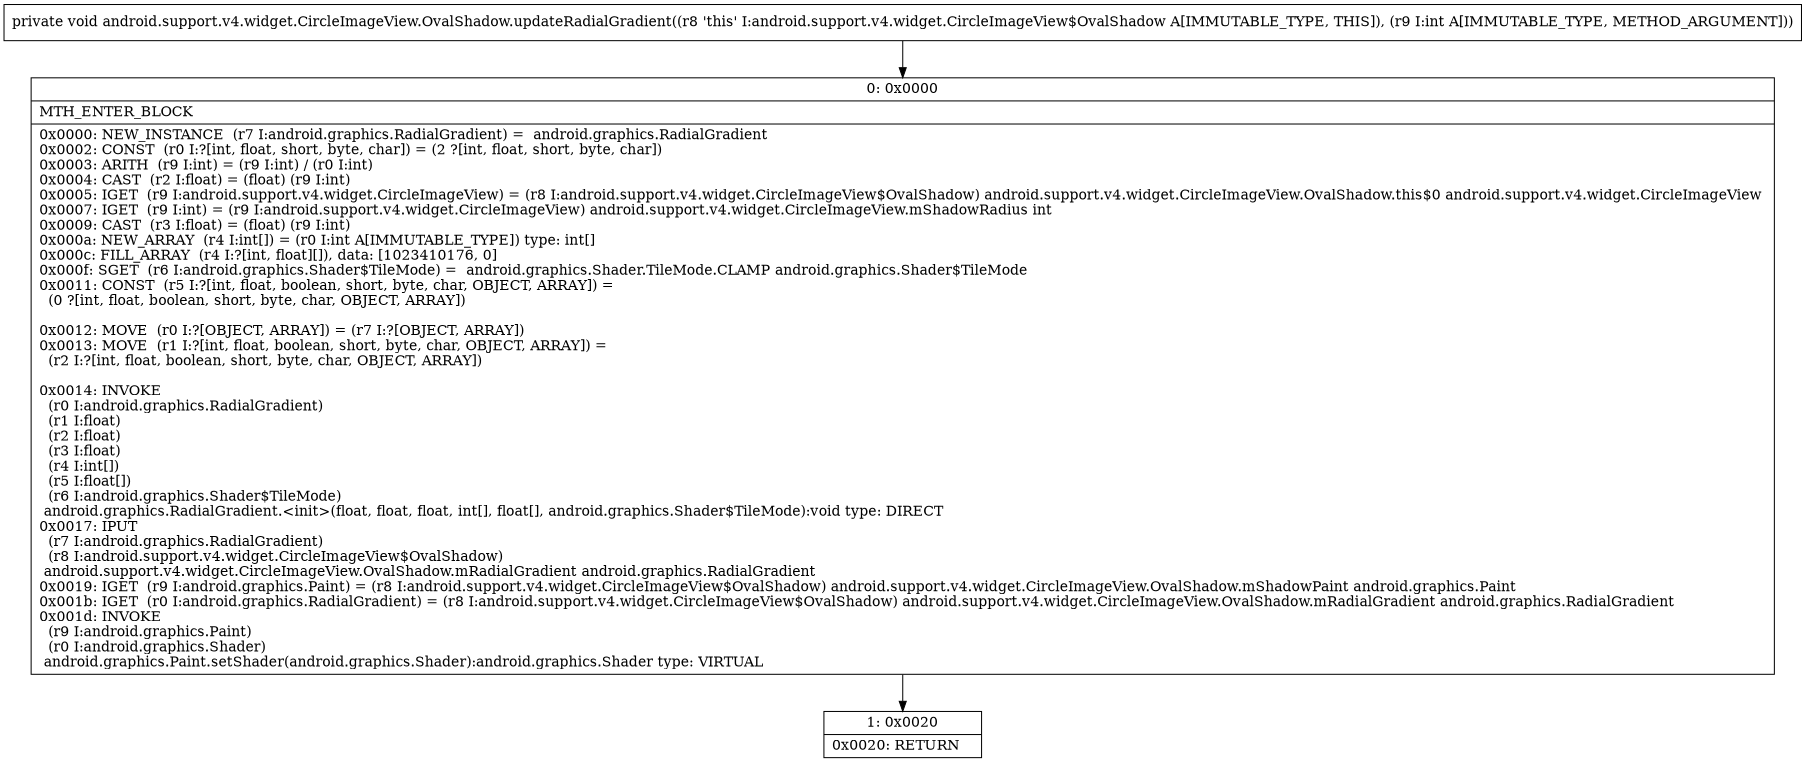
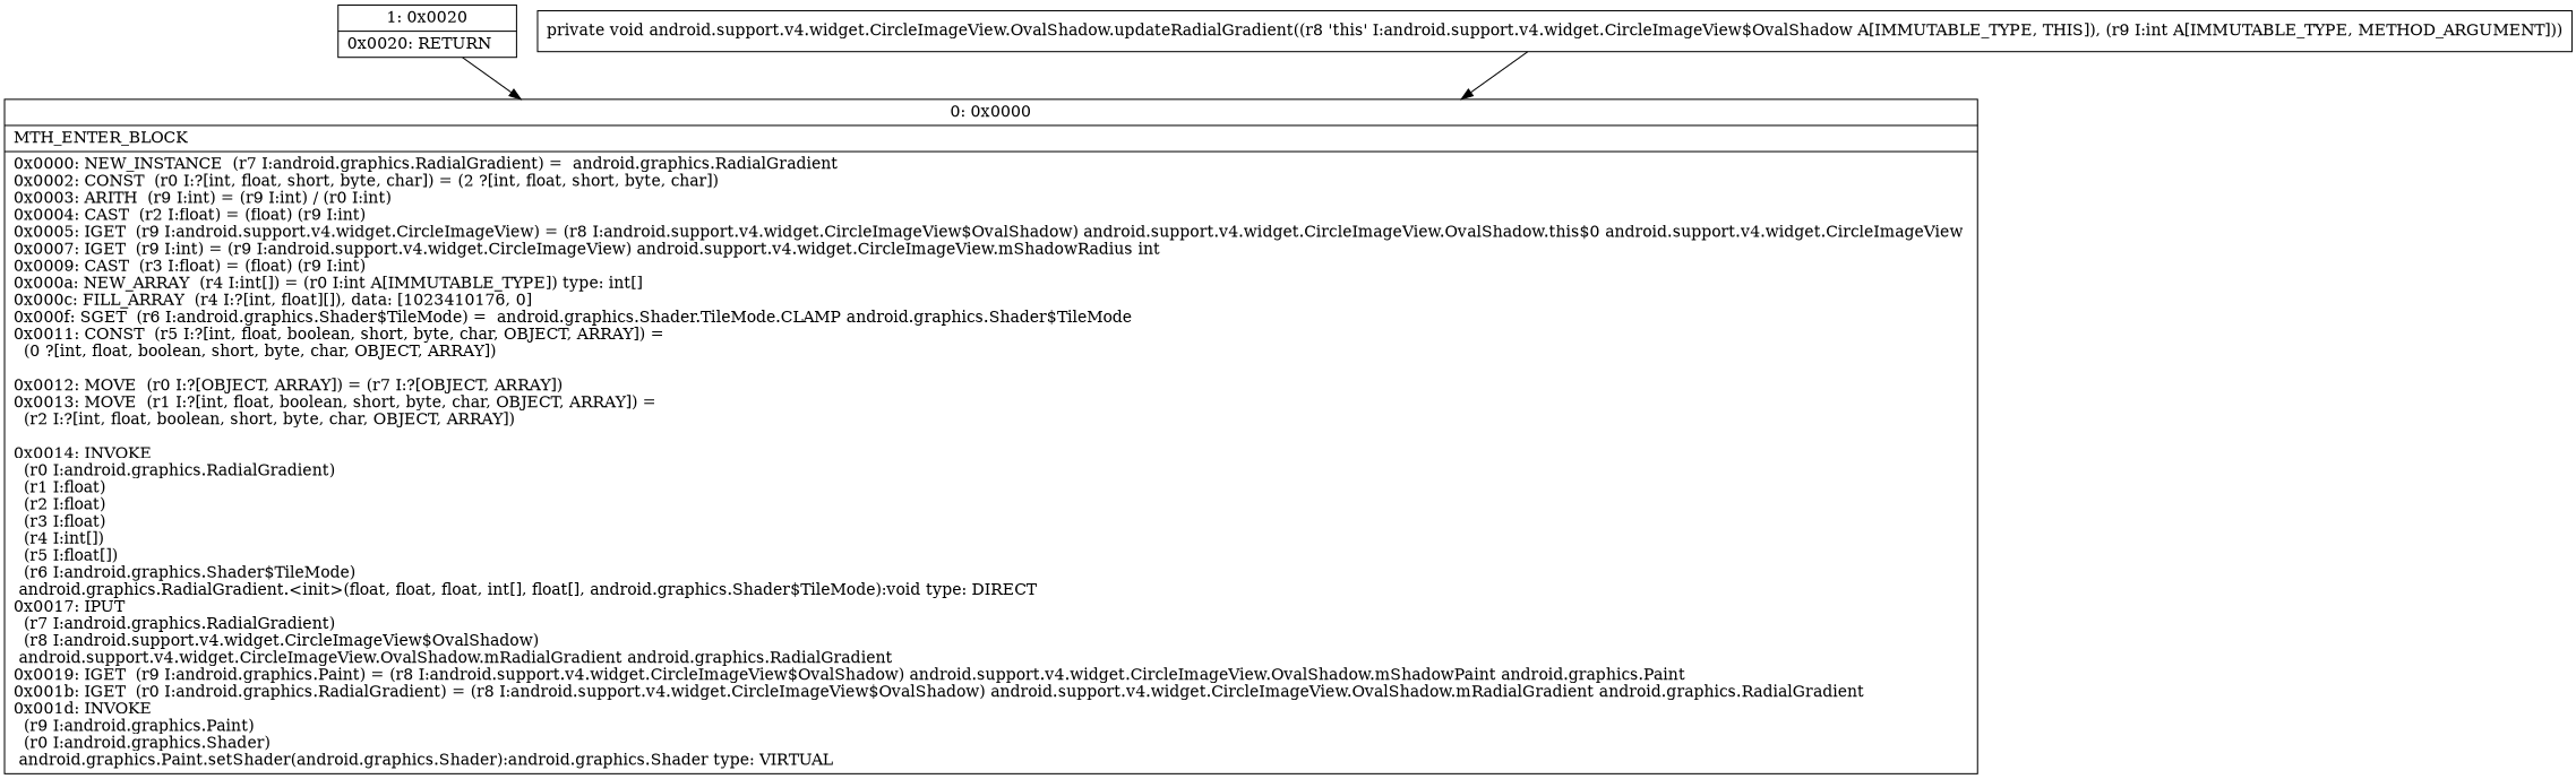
  digraph {
    node [shape=record]
    n1 [label="{0\:\ 0x0000|MTH_ENTER_BLOCK\l|0x0000: NEW_INSTANCE  (r7 I:android.graphics.RadialGradient) =  android.graphics.RadialGradient \l0x0002: CONST  (r0 I:?[int, float, short, byte, char]) = (2 ?[int, float, short, byte, char]) \l0x0003: ARITH  (r9 I:int) = (r9 I:int) \/ (r0 I:int) \l0x0004: CAST  (r2 I:float) = (float) (r9 I:int) \l0x0005: IGET  (r9 I:android.support.v4.widget.CircleImageView) = (r8 I:android.support.v4.widget.CircleImageView$OvalShadow) android.support.v4.widget.CircleImageView.OvalShadow.this$0 android.support.v4.widget.CircleImageView \l0x0007: IGET  (r9 I:int) = (r9 I:android.support.v4.widget.CircleImageView) android.support.v4.widget.CircleImageView.mShadowRadius int \l0x0009: CAST  (r3 I:float) = (float) (r9 I:int) \l0x000a: NEW_ARRAY  (r4 I:int[]) = (r0 I:int A[IMMUTABLE_TYPE]) type: int[] \l0x000c: FILL_ARRAY  (r4 I:?[int, float][]), data: [1023410176, 0] \l0x000f: SGET  (r6 I:android.graphics.Shader$TileMode) =  android.graphics.Shader.TileMode.CLAMP android.graphics.Shader$TileMode \l0x0011: CONST  (r5 I:?[int, float, boolean, short, byte, char, OBJECT, ARRAY]) = \l  (0 ?[int, float, boolean, short, byte, char, OBJECT, ARRAY])\l \l0x0012: MOVE  (r0 I:?[OBJECT, ARRAY]) = (r7 I:?[OBJECT, ARRAY]) \l0x0013: MOVE  (r1 I:?[int, float, boolean, short, byte, char, OBJECT, ARRAY]) = \l  (r2 I:?[int, float, boolean, short, byte, char, OBJECT, ARRAY])\l \l0x0014: INVOKE  \l  (r0 I:android.graphics.RadialGradient)\l  (r1 I:float)\l  (r2 I:float)\l  (r3 I:float)\l  (r4 I:int[])\l  (r5 I:float[])\l  (r6 I:android.graphics.Shader$TileMode)\l android.graphics.RadialGradient.\<init\>(float, float, float, int[], float[], android.graphics.Shader$TileMode):void type: DIRECT \l0x0017: IPUT  \l  (r7 I:android.graphics.RadialGradient)\l  (r8 I:android.support.v4.widget.CircleImageView$OvalShadow)\l android.support.v4.widget.CircleImageView.OvalShadow.mRadialGradient android.graphics.RadialGradient \l0x0019: IGET  (r9 I:android.graphics.Paint) = (r8 I:android.support.v4.widget.CircleImageView$OvalShadow) android.support.v4.widget.CircleImageView.OvalShadow.mShadowPaint android.graphics.Paint \l0x001b: IGET  (r0 I:android.graphics.RadialGradient) = (r8 I:android.support.v4.widget.CircleImageView$OvalShadow) android.support.v4.widget.CircleImageView.OvalShadow.mRadialGradient android.graphics.RadialGradient \l0x001d: INVOKE  \l  (r9 I:android.graphics.Paint)\l  (r0 I:android.graphics.Shader)\l android.graphics.Paint.setShader(android.graphics.Shader):android.graphics.Shader type: VIRTUAL \l}"]
    n2 [label="{1\:\ 0x0020|0x0020: RETURN   \l}"]
    n3 [label="{private void android.support.v4.widget.CircleImageView.OvalShadow.updateRadialGradient((r8 'this' I:android.support.v4.widget.CircleImageView$OvalShadow A[IMMUTABLE_TYPE, THIS]), (r9 I:int A[IMMUTABLE_TYPE, METHOD_ARGUMENT])) }"]
-   n1 -> n2
+   n2 -> n1
    n3 -> n1
  }
